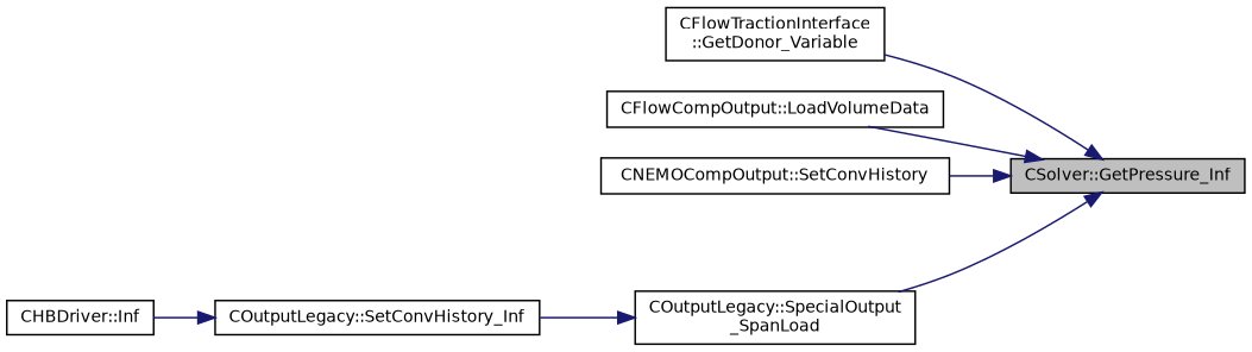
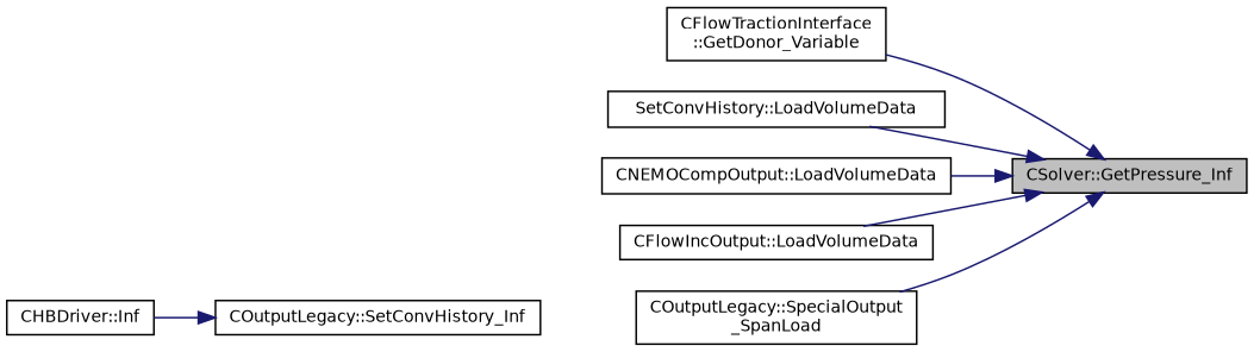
  digraph {
    rankdir=RL
    node [color=black fillcolor=white fontname=Helvetica fontsize=10 shape=record style=filled]
    edge [color=midnightblue dir=back fontname=Helvetica fontsize=10 labelfontname=Helvetica labelfontsize=10 style=solid]
    n1 [fillcolor=grey75 fontcolor=black height=0.2 label="CSolver::GetPressure_Inf" width=0.4]
    n2 [height=0.2 label="CFlowTractionInterface\l::GetDonor_Variable" width=0.4]
-   n3 [height=0.2 label="CFlowCompOutput::LoadVolumeData" width=0.4]
-   n4 [height=0.2 label="CNEMOCompOutput::SetConvHistory" width=0.4]
+   n3 [height=0.2 label="SetConvHistory::LoadVolumeData" width=0.4]
+   n4 [height=0.2 label="CNEMOCompOutput::LoadVolumeData" width=0.4]
+   n5 [height=0.2 label="CFlowIncOutput::LoadVolumeData" width=0.4]
    n6 [height=0.2 label="COutputLegacy::SpecialOutput\l_SpanLoad" width=0.4]
    n7 [height=0.2 label="COutputLegacy::SetConvHistory_Inf" width=0.4]
    n8 [height=0.2 label="CHBDriver::Inf" width=0.4]
    n1 -> n2
    n1 -> n3
    n1 -> n4
+   n1 -> n5
    n1 -> n6
-   n6 -> n7
    n7 -> n8
  }
